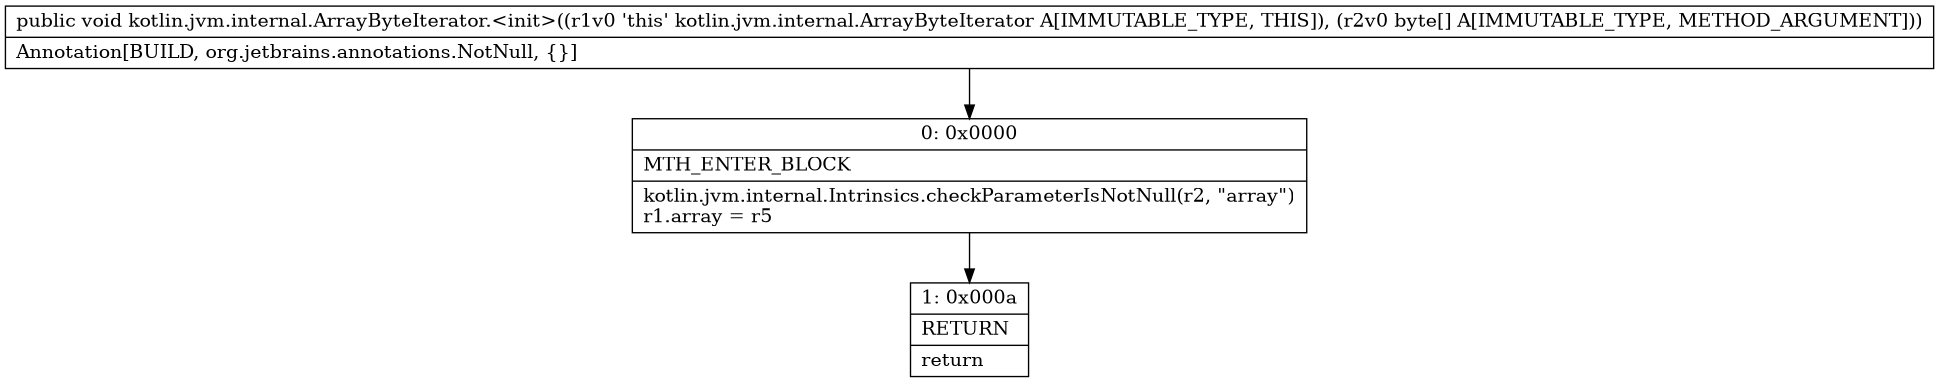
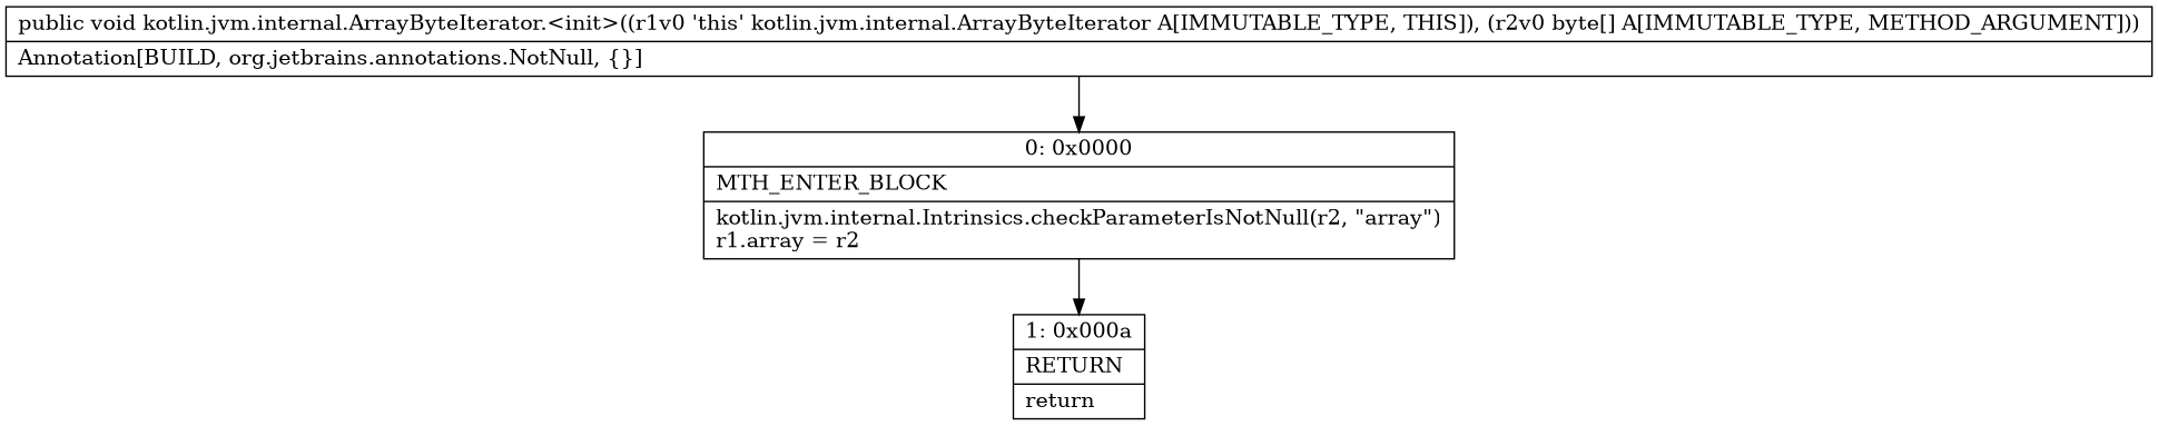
  digraph {
    node [shape=record]
-   n1 [label="{0\:\ 0x0000|MTH_ENTER_BLOCK\l|kotlin.jvm.internal.Intrinsics.checkParameterIsNotNull(r2, \"array\")\lr1.array = r5\l}"]
+   n1 [label="{0\:\ 0x0000|MTH_ENTER_BLOCK\l|kotlin.jvm.internal.Intrinsics.checkParameterIsNotNull(r2, \"array\")\lr1.array = r2\l}"]
    n2 [label="{1\:\ 0x000a|RETURN\l|return\l}"]
    n3 [label="{public void kotlin.jvm.internal.ArrayByteIterator.\<init\>((r1v0 'this' kotlin.jvm.internal.ArrayByteIterator A[IMMUTABLE_TYPE, THIS]), (r2v0 byte[] A[IMMUTABLE_TYPE, METHOD_ARGUMENT]))  | Annotation[BUILD, org.jetbrains.annotations.NotNull, \{\}]\l}"]
    n1 -> n2
    n3 -> n1
  }
